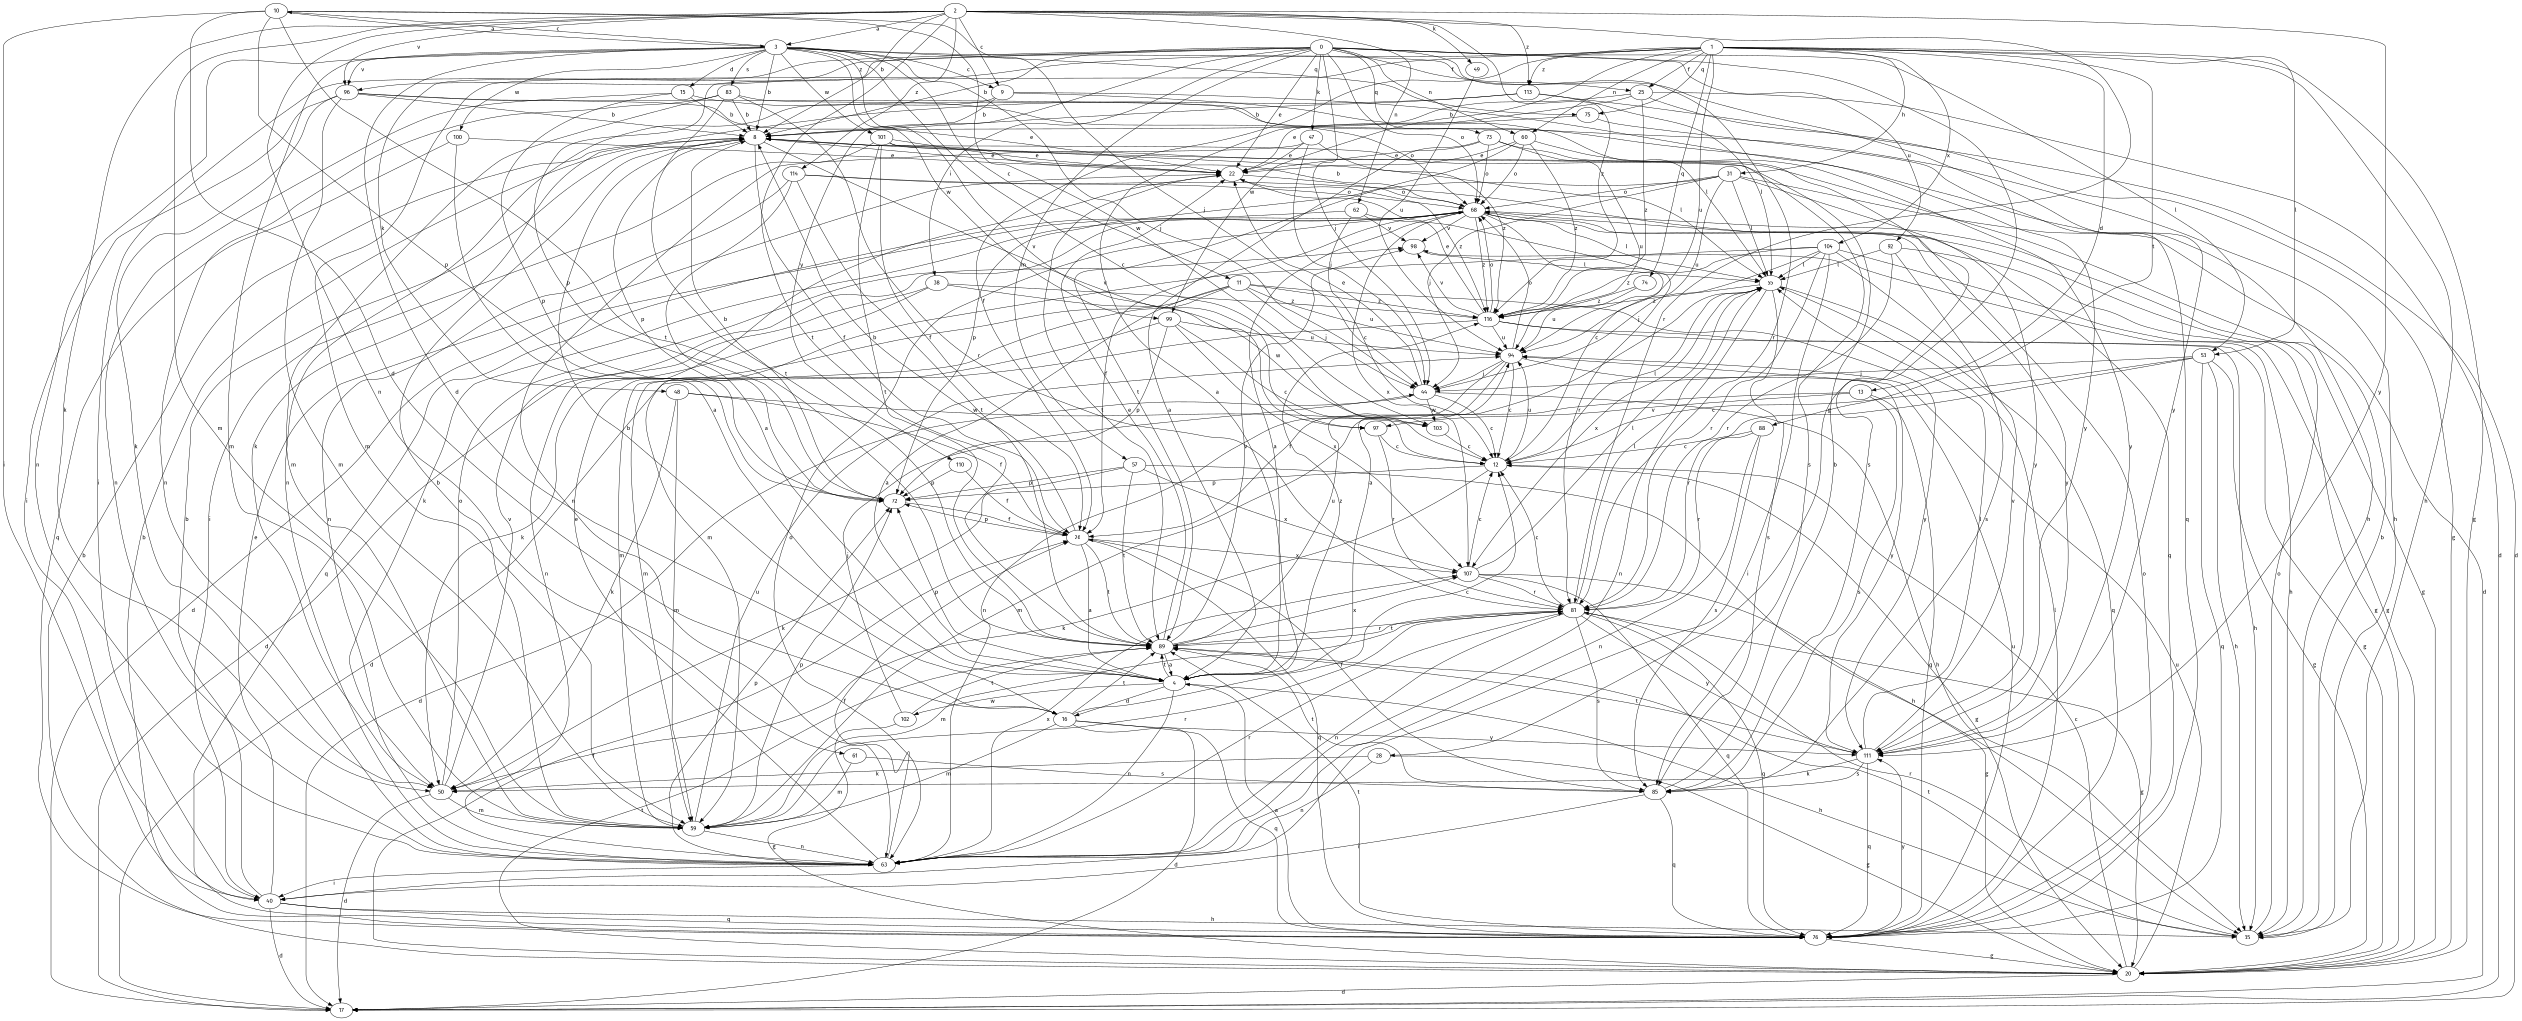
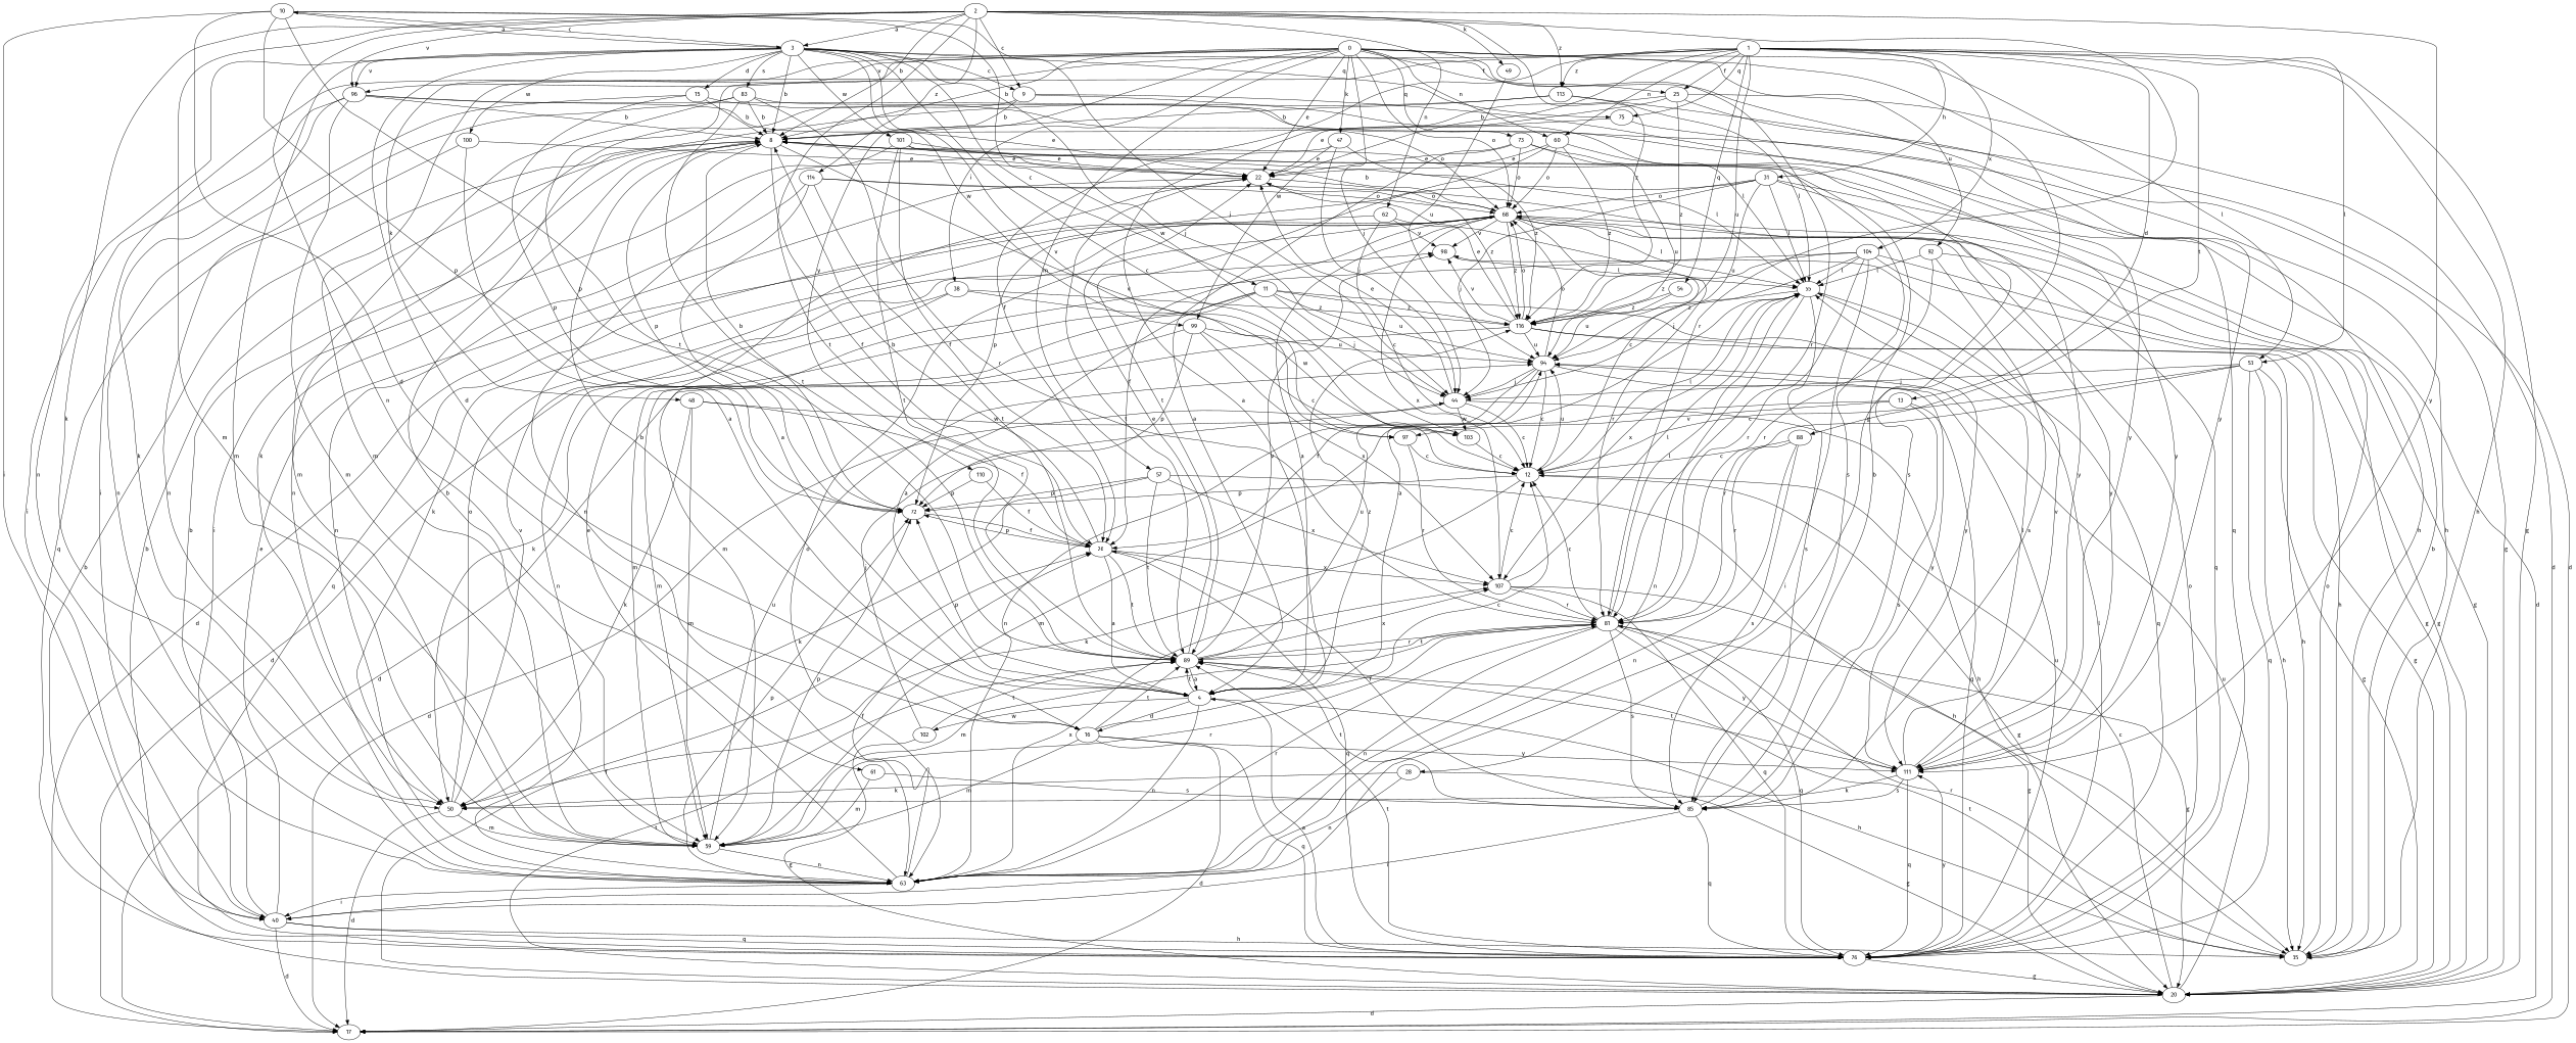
  strict digraph {
    fontname="Fira Sans"
    node [fontname="Fira Sans"]
    edge [fontname="Fira Sans"]
    0
    8
    22
    25
    28
    38
    40
    44
    47
    48
    53
    57
    60
    68
    73
    81
    92
    96
    110
    26
    72
    97
    89
    116
    n25 [label=20]
    4
    17
    50
    63
    103
    35
    76
    12
    59
    107
    111
    55
    98
    94
    85
    1
    13
    31
-   74
+   74 [label=54]
    75
    88
    99
    104
    113
    2
    3
    9
    49
    61
    62
    114
    10
    11
    15
    16
    83
    100
    101
    102
    0 -> 8 [label=b]
    0 -> 22 [label=e]
    0 -> 25 [label=f]
    0 -> 28 [label=g]
    0 -> 38 [label=i]
    0 -> 40 [label=i]
    0 -> 44 [label=j]
    0 -> 47 [label=k]
    0 -> 48 [label=k]
    0 -> 53 [label=l]
    0 -> 57 [label=m]
    0 -> 60 [label=n]
    0 -> 68 [label=o]
    0 -> 73 [label=q]
    0 -> 81 [label=r]
    0 -> 92 [label=u]
-   0 -> 96 [label=z]
+   0 -> 96 [label=v]
    0 -> 110 [label=y]
    8 -> 22 [label=e]
    8 -> 26 [label=f]
    8 -> 72 [label=p]
    8 -> 97 [label=v]
    22 -> 68 [label=o]
    22 -> 89 [label=t]
    22 -> 116 [label=z]
    25 -> 8 [label=b]
    25 -> 116 [label=z]
    25 -> n25 [label=g]
    25 -> 4 [label=a]
    25 -> 17 [label=d]
    28 -> n25 [label=g]
    28 -> 50 [label=k]
    28 -> 63 [label=n]
    38 -> 116 [label=z]
    38 -> 17 [label=d]
    38 -> 63 [label=n]
    38 -> 103 [label=w]
    40 -> 8 [label=b]
    40 -> 22 [label=e]
    40 -> 17 [label=d]
    40 -> 35 [label=h]
    40 -> 76 [label=q]
    44 -> 22 [label=e]
    44 -> 17 [label=d]
    44 -> 103 [label=w]
    44 -> 35 [label=h]
    44 -> 12 [label=c]
    47 -> 22 [label=e]
    47 -> 44 [label=j]
    47 -> 116 [label=z]
    47 -> 63 [label=n]
    48 -> 26 [label=f]
    48 -> 50 [label=k]
    48 -> 103 [label=w]
    48 -> 59 [label=m]
    53 -> 44 [label=j]
    53 -> 81 [label=r]
    53 -> n25 [label=g]
    53 -> 35 [label=h]
    53 -> 76 [label=q]
    53 -> 12 [label=c]
    57 -> 72 [label=p]
    57 -> 89 [label=t]
    57 -> 50 [label=k]
    57 -> 35 [label=h]
    57 -> 107 [label=x]
    60 -> 22 [label=e]
    60 -> 68 [label=o]
    60 -> 89 [label=t]
    60 -> 116 [label=z]
    60 -> 111 [label=y]
    68 -> 8 [label=b]
    68 -> 26 [label=f]
    68 -> 116 [label=z]
    68 -> n25 [label=g]
    68 -> 4 [label=a]
    68 -> 17 [label=d]
    68 -> 50 [label=k]
    68 -> 63 [label=o]
    68 -> 12 [label=c]
    68 -> 107 [label=x]
    68 -> 111 [label=y]
    68 -> 55 [label=l]
    68 -> 98 [label=v]
    73 -> 22 [label=e]
    73 -> 68 [label=o]
    73 -> 4 [label=a]
    73 -> 94 [label=u]
    73 -> 85 [label=s]
    81 -> 89 [label=t]
    81 -> n25 [label=g]
    81 -> 63 [label=n]
    81 -> 76 [label=q]
    81 -> 12 [label=c]
    81 -> 59 [label=m]
    81 -> 111 [label=y]
    81 -> 55 [label=l]
    81 -> 85 [label=s]
    92 -> 81 [label=r]
    92 -> n25 [label=g]
    92 -> 55 [label=l]
    92 -> 85 [label=s]
    96 -> 8 [label=b]
    96 -> 22 [label=e]
    96 -> 40 [label=i]
    96 -> 50 [label=k]
    96 -> 35 [label=h]
    96 -> 59 [label=m]
    110 -> 26 [label=f]
    110 -> 72 [label=p]
    26 -> 8 [label=b]
    26 -> 72 [label=p]
    26 -> 89 [label=t]
    26 -> 4 [label=a]
    26 -> 76 [label=q]
    26 -> 107 [label=x]
    72 -> 8 [label=b]
    72 -> 26 [label=f]
    97 -> 81 [label=r]
    97 -> 12 [label=c]
    89 -> 22 [label=e]
    89 -> 81 [label=r]
    89 -> 4 [label=a]
    89 -> 107 [label=x]
    89 -> 98 [label=v]
    89 -> 94 [label=u]
    116 -> 22 [label=e]
    116 -> 68 [label=o]
    116 -> n25 [label=g]
    116 -> 17 [label=d]
    116 -> 35 [label=h]
    116 -> 98 [label=v]
    116 -> 94 [label=u]
    n25 -> 8 [label=b]
    n25 -> 26 [label=f]
    n25 -> 89 [label=t]
    n25 -> 17 [label=d]
    n25 -> 12 [label=c]
    n25 -> 94 [label=u]
    4 -> 72 [label=p]
    4 -> 89 [label=t]
    4 -> 116 [label=z]
    4 -> 63 [label=n]
    4 -> 35 [label=h]
    4 -> 16 [label=d]
    4 -> 102 [label=w]
    50 -> 68 [label=o]
    50 -> 17 [label=d]
    50 -> 59 [label=m]
    50 -> 98 [label=v]
    63 -> 22 [label=e]
    63 -> 40 [label=i]
    63 -> 81 [label=r]
    63 -> 26 [label=f]
    63 -> 72 [label=p]
    63 -> 107 [label=x]
    103 -> 12 [label=c]
    35 -> 8 [label=b]
    35 -> 68 [label=o]
    35 -> 81 [label=r]
    35 -> 89 [label=t]
    76 -> 8 [label=b]
    76 -> 68 [label=o]
    76 -> 89 [label=t]
    76 -> n25 [label=g]
    76 -> 4 [label=a]
    76 -> 111 [label=y]
    76 -> 55 [label=l]
    76 -> 94 [label=u]
    12 -> 72 [label=p]
    12 -> n25 [label=g]
    12 -> 50 [label=k]
    12 -> 55 [label=l]
    12 -> 94 [label=u]
    59 -> 8 [label=b]
    59 -> 81 [label=r]
    59 -> 72 [label=p]
    59 -> 63 [label=n]
    59 -> 94 [label=u]
    107 -> 81 [label=r]
    107 -> n25 [label=g]
    107 -> 76 [label=q]
    107 -> 12 [label=c]
    107 -> 55 [label=l]
    111 -> 89 [label=t]
    111 -> 50 [label=k]
    111 -> 76 [label=q]
    111 -> 55 [label=l]
    111 -> 98 [label=v]
    111 -> 85 [label=s]
    55 -> 116 [label=z]
    55 -> 4 [label=a]
    55 -> 63 [label=n]
    55 -> 76 [label=q]
    55 -> 107 [label=x]
    55 -> 85 [label=s]
    98 -> 55 [label=l]
    94 -> 44 [label=j]
    94 -> 68 [label=o]
    94 -> 26 [label=f]
    94 -> 63 [label=n]
    94 -> 12 [label=c]
    94 -> 111 [label=y]
    85 -> 8 [label=b]
    85 -> 40 [label=i]
    85 -> 26 [label=f]
    85 -> 89 [label=t]
    85 -> 76 [label=q]
    1 -> 25 [label=f]
    1 -> 53 [label=l]
    1 -> 60 [label=n]
    1 -> 26 [label=f]
    1 -> 72 [label=p]
    1 -> n25 [label=g]
    1 -> 35 [label=h]
    1 -> 59 [label=m]
    1 -> 94 [label=u]
    1 -> 13 [label=d]
    1 -> 31 [label=h]
    1 -> 74 [label=q]
    1 -> 75 [label=q]
    1 -> 88 [label=t]
    1 -> 99 [label=w]
    1 -> 104 [label=x]
    1 -> 113 [label=z]
    13 -> 97 [label=v]
    13 -> 76 [label=q]
    13 -> 59 [label=m]
    13 -> 85 [label=s]
    31 -> 44 [label=j]
    31 -> 68 [label=o]
    31 -> 72 [label=p]
    31 -> 17 [label=d]
    31 -> 76 [label=q]
    31 -> 55 [label=l]
    31 -> 94 [label=u]
    74 -> 116 [label=z]
    74 -> 94 [label=u]
    75 -> 22 [label=e]
    75 -> 76 [label=q]
    88 -> 81 [label=r]
    88 -> 63 [label=n]
    88 -> 12 [label=c]
    88 -> 85 [label=s]
    99 -> 72 [label=p]
    99 -> 12 [label=c]
    99 -> 59 [label=m]
    99 -> 107 [label=x]
    99 -> 94 [label=u]
    104 -> 40 [label=i]
    104 -> 44 [label=j]
    104 -> 81 [label=r]
    104 -> 116 [label=z]
    104 -> n25 [label=g]
    104 -> 35 [label=h]
    104 -> 59 [label=m]
    104 -> 55 [label=l]
    113 -> 8 [label=b]
    113 -> 17 [label=d]
    113 -> 50 [label=k]
    113 -> 55 [label=l]
    2 -> 8 [label=b]
    2 -> 81 [label=r]
    2 -> 96 [label=v]
    2 -> 89 [label=t]
    2 -> 116 [label=z]
    2 -> 50 [label=k]
    2 -> 59 [label=m]
    2 -> 111 [label=y]
    2 -> 113 [label=z]
    2 -> 3 [label=a]
    2 -> 9 [label=c]
    2 -> 49 [label=k]
    2 -> 61 [label=n]
    2 -> 62 [label=n]
    2 -> 114 [label=z]
    3 -> 8 [label=b]
    3 -> 44 [label=j]
    3 -> 96 [label=v]
    3 -> 97 [label=v]
    3 -> 63 [label=n]
    3 -> 12 [label=c]
    3 -> 59 [label=m]
    3 -> 111 [label=y]
    3 -> 75 [label=q]
    3 -> 99 [label=w]
    3 -> 9 [label=c]
    3 -> 10 [label=c]
    3 -> 11 [label=c]
    3 -> 15 [label=d]
    3 -> 16 [label=d]
    3 -> 83 [label=s]
    3 -> 100 [label=w]
    3 -> 101 [label=w]
    9 -> 8 [label=b]
    9 -> 63 [label=n]
    9 -> 111 [label=y]
    9 -> 55 [label=l]
    49 -> 94 [label=u]
    61 -> 59 [label=m]
    61 -> 85 [label=s]
    62 -> 81 [label=r]
    62 -> 76 [label=q]
    62 -> 12 [label=c]
    62 -> 98 [label=v]
    114 -> 68 [label=o]
    114 -> 89 [label=t]
    114 -> 4 [label=a]
    114 -> 63 [label=n]
    114 -> 111 [label=y]
    10 -> 40 [label=i]
    10 -> 44 [label=j]
    10 -> 72 [label=p]
    10 -> 89 [label=t]
    10 -> 103 [label=w]
    10 -> 3 [label=a]
    10 -> 16 [label=d]
    11 -> 44 [label=j]
    11 -> 116 [label=z]
    11 -> 4 [label=a]
    11 -> 50 [label=k]
    11 -> 59 [label=m]
    11 -> 111 [label=y]
    11 -> 94 [label=u]
    15 -> 8 [label=b]
    15 -> 68 [label=o]
    15 -> 72 [label=p]
    15 -> 63 [label=n]
    16 -> 8 [label=b]
    16 -> 89 [label=t]
    16 -> 17 [label=d]
    16 -> 76 [label=q]
    16 -> 12 [label=c]
    16 -> 59 [label=m]
    16 -> 111 [label=y]
    83 -> 8 [label=b]
    83 -> 81 [label=r]
    83 -> 89 [label=t]
    83 -> 63 [label=n]
    83 -> 35 [label=h]
    83 -> 59 [label=m]
    100 -> 22 [label=e]
    100 -> 4 [label=a]
    100 -> 76 [label=q]
    101 -> 22 [label=e]
    101 -> 40 [label=i]
    101 -> 26 [label=f]
    101 -> 89 [label=t]
    101 -> 55 [label=l]
    101 -> 85 [label=s]
    102 -> 44 [label=j]
    102 -> 89 [label=t]
    102 -> n25 [label=g]
  }
